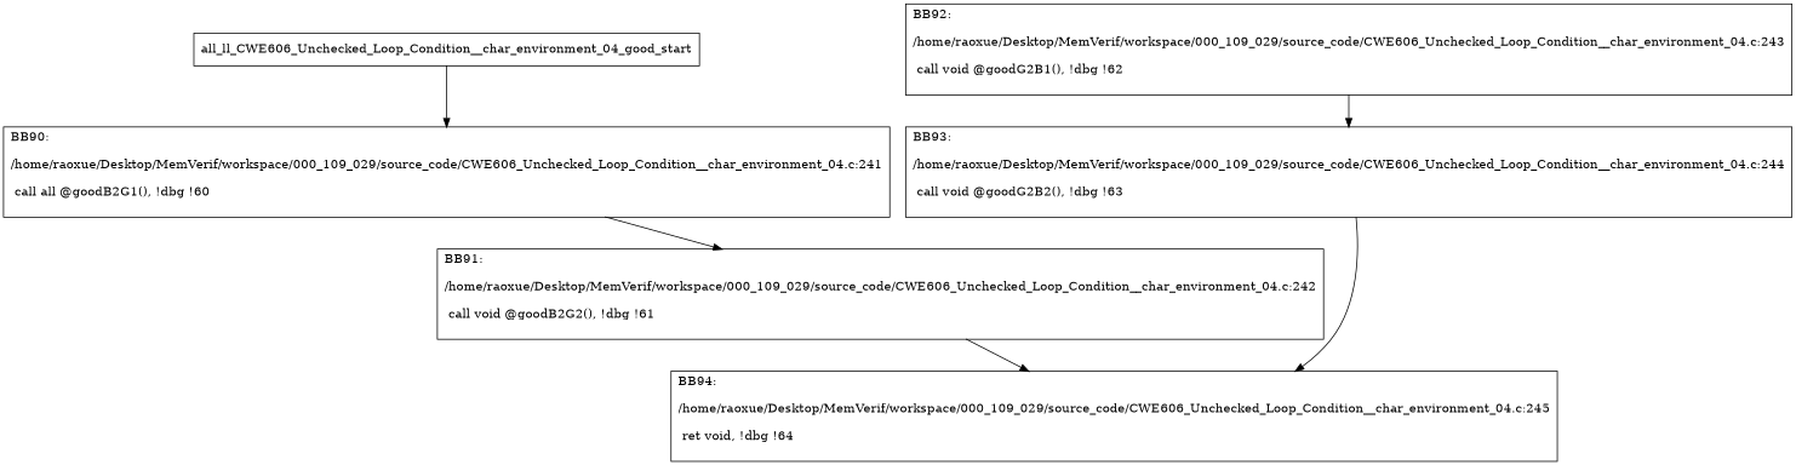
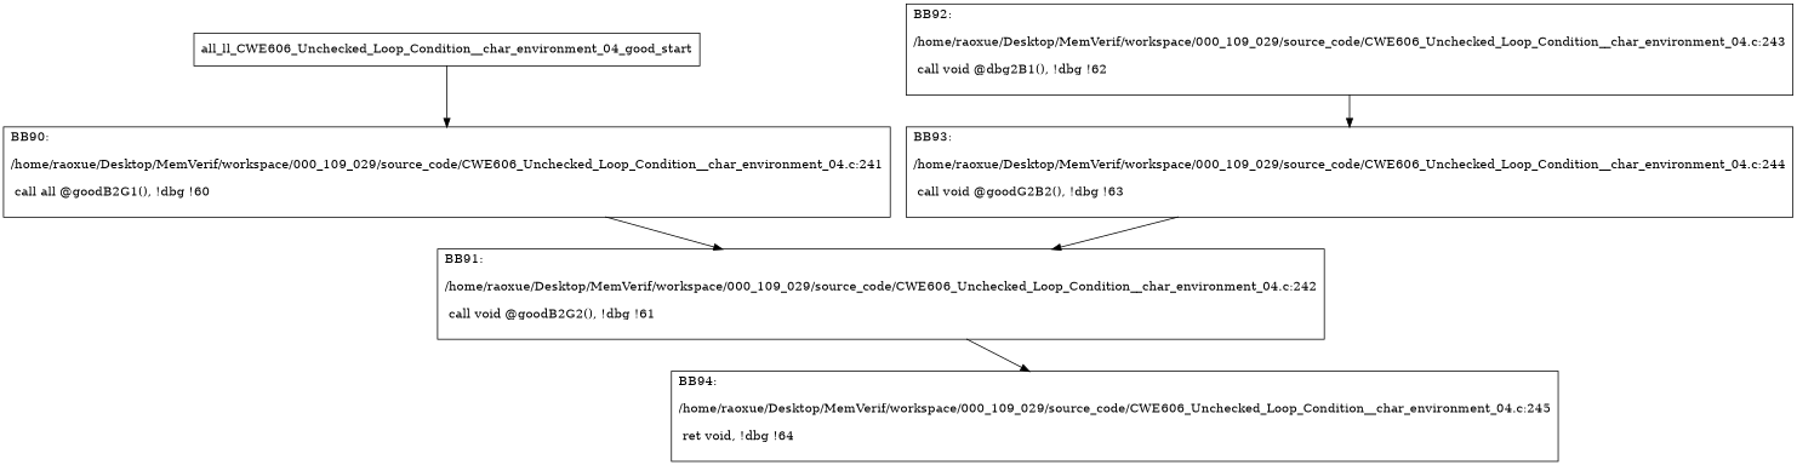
  digraph {
    node [shape=record]
    n1 [label="{all_ll_CWE606_Unchecked_Loop_Condition__char_environment_04_good_start}"]
    n2 [label="{BB90:\l\l/home/raoxue/Desktop/MemVerif/workspace/000_109_029/source_code/CWE606_Unchecked_Loop_Condition__char_environment_04.c:241\l\n  call all @goodB2G1(), !dbg !60\l\n}"]
    n3 [label="{BB91:\l\l/home/raoxue/Desktop/MemVerif/workspace/000_109_029/source_code/CWE606_Unchecked_Loop_Condition__char_environment_04.c:242\l\n  call void @goodB2G2(), !dbg !61\l\n}"]
    n4 [label="{BB94:\l\l/home/raoxue/Desktop/MemVerif/workspace/000_109_029/source_code/CWE606_Unchecked_Loop_Condition__char_environment_04.c:245\l\n  ret void, !dbg !64\l\n}"]
-   n5 [label="{BB92:\l\l/home/raoxue/Desktop/MemVerif/workspace/000_109_029/source_code/CWE606_Unchecked_Loop_Condition__char_environment_04.c:243\l\n  call void @goodG2B1(), !dbg !62\l\n}"]
+   n5 [label="{BB92:\l\l/home/raoxue/Desktop/MemVerif/workspace/000_109_029/source_code/CWE606_Unchecked_Loop_Condition__char_environment_04.c:243\l\n  call void @dbg2B1(), !dbg !62\l\n}"]
    n6 [label="{BB93:\l\l/home/raoxue/Desktop/MemVerif/workspace/000_109_029/source_code/CWE606_Unchecked_Loop_Condition__char_environment_04.c:244\l\n  call void @goodG2B2(), !dbg !63\l\n}"]
    n1 -> n2
    n2 -> n3
    n3 -> n4
    n5 -> n6
-   n6 -> n4
+   n6 -> n3
  }
